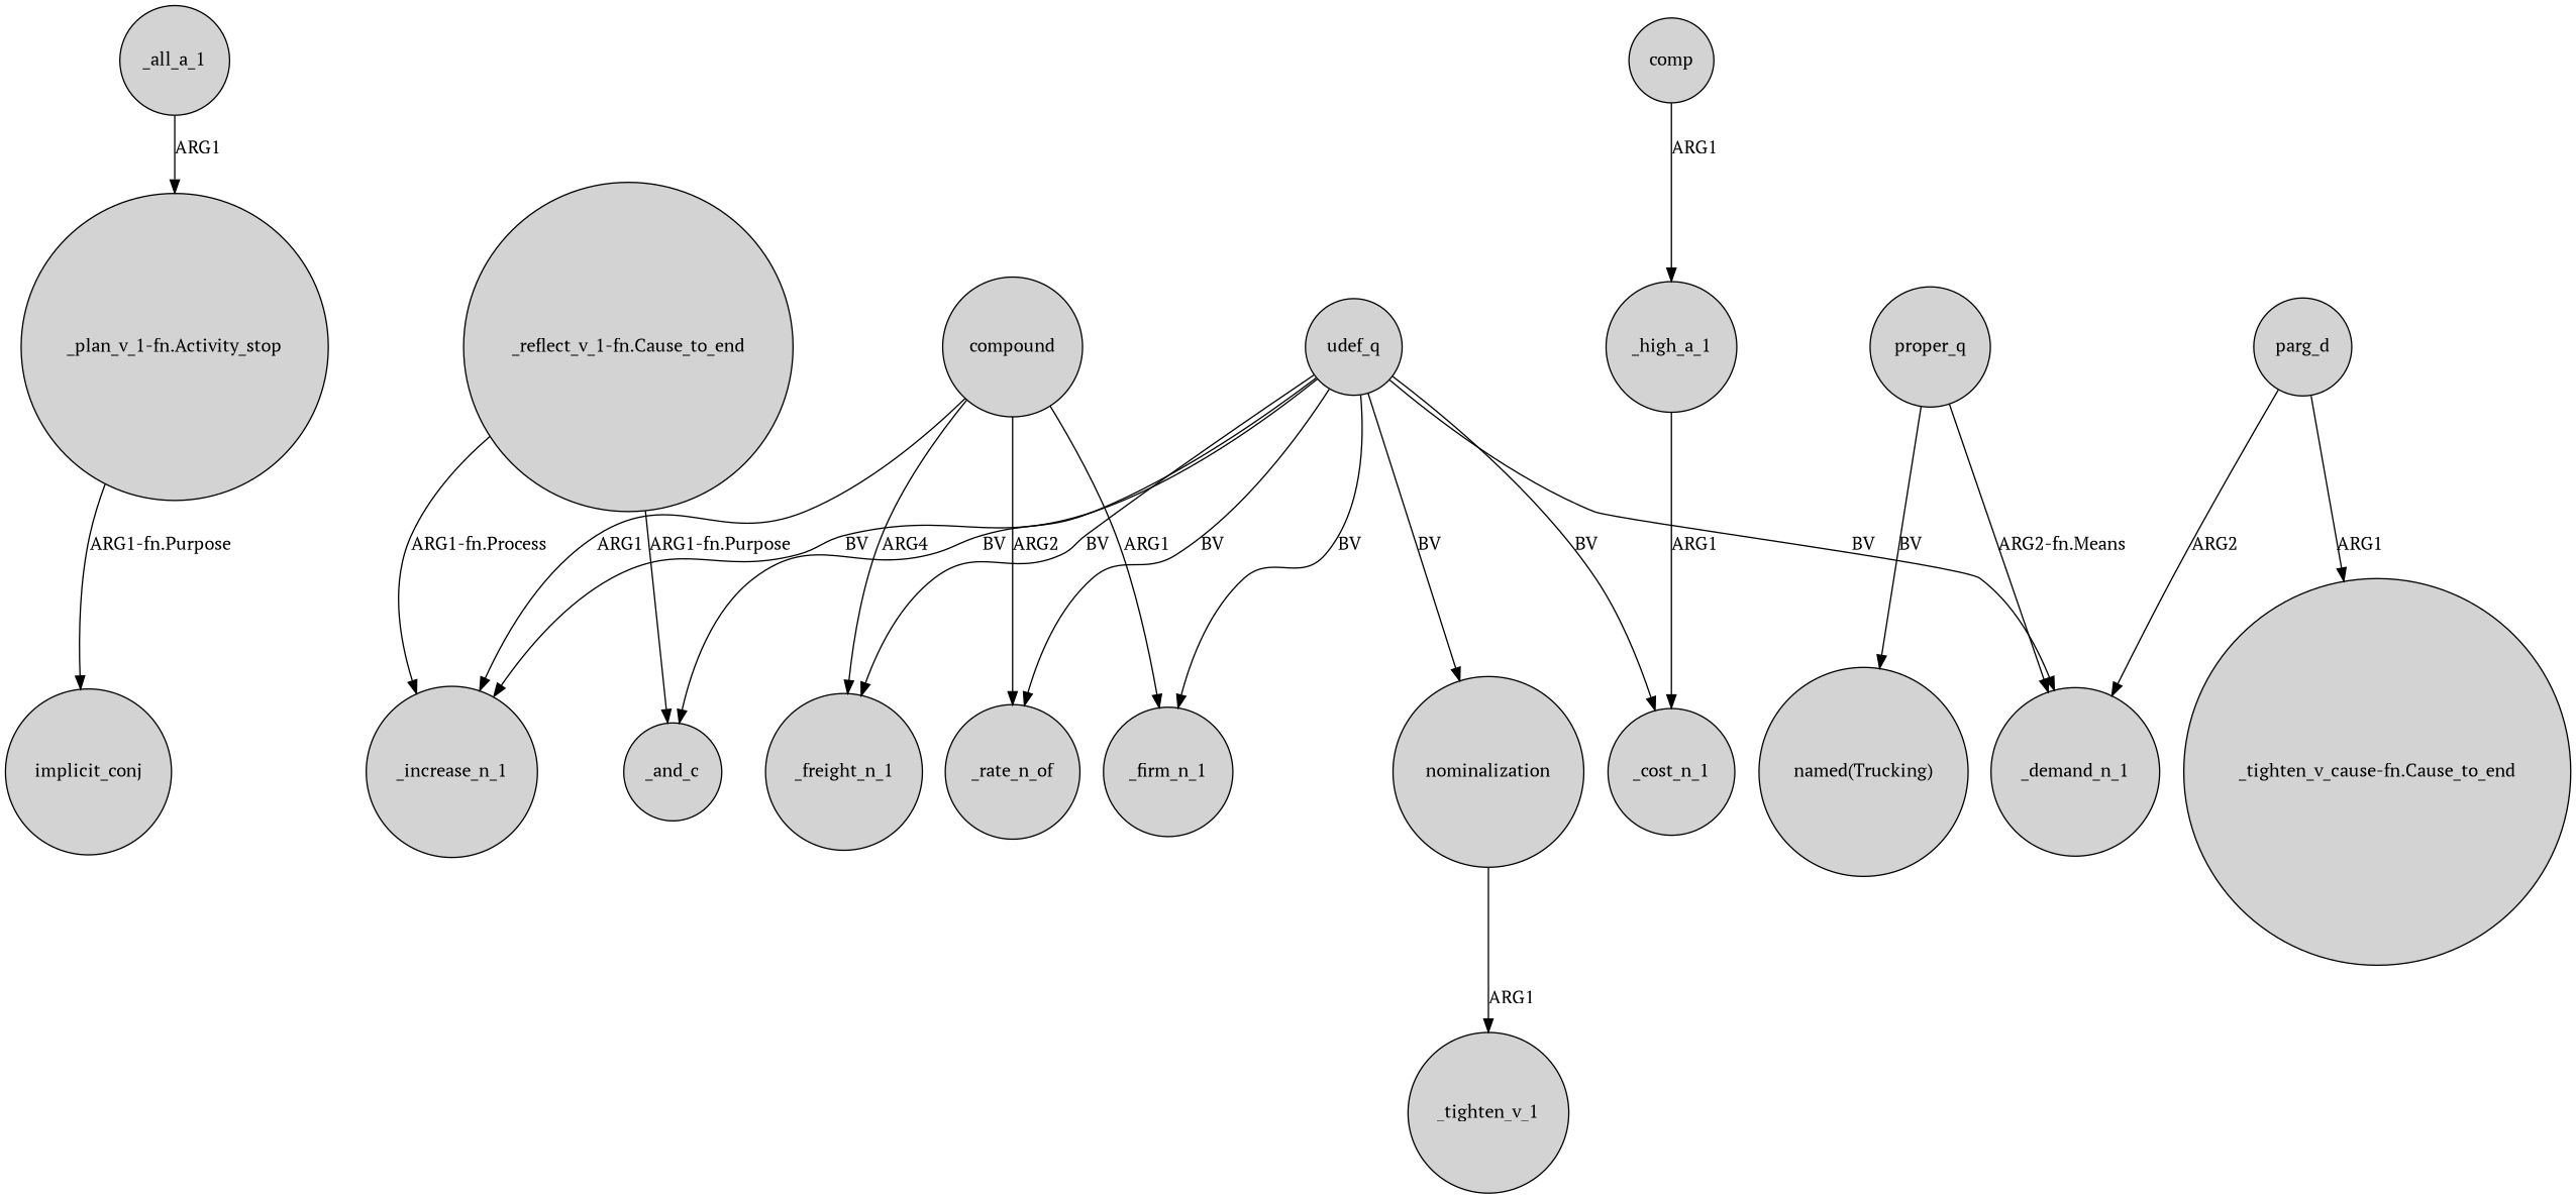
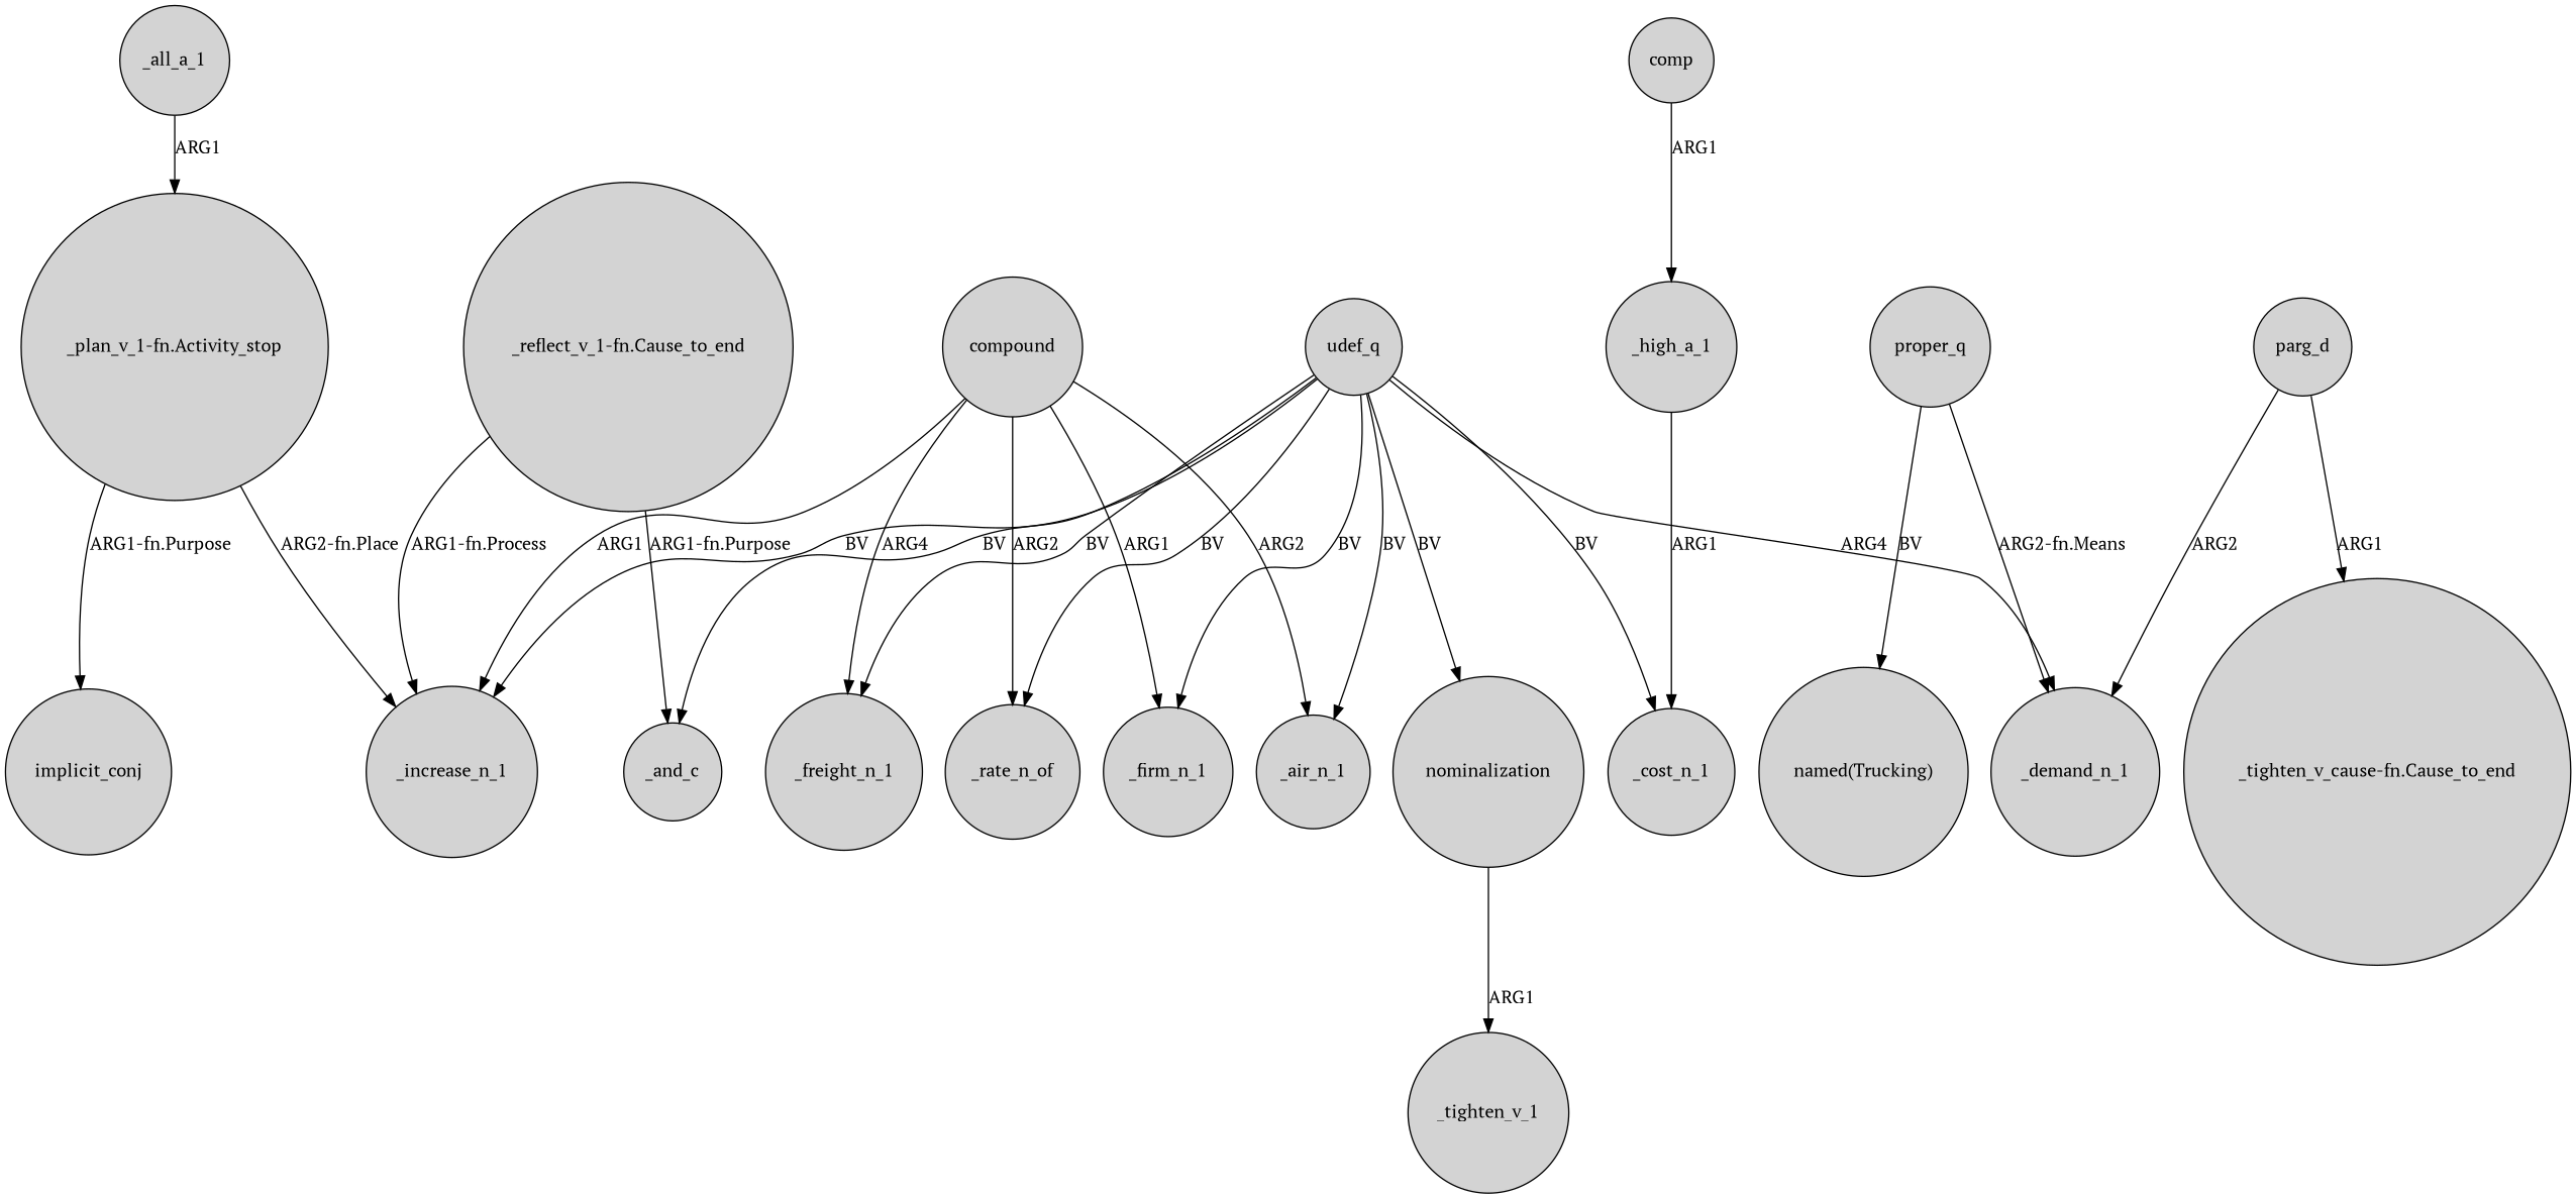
  digraph {
    fontname="PT Serif"
    node [fontname="PT Serif" shape=circle style=filled]
    edge [fontname="PT Serif"]
    compound
    _increase_n_1
+   _air_n_1
    _rate_n_of
    _firm_n_1
    _freight_n_1
    parg_d
    _demand_n_1
    "_tighten_v_cause-fn.Cause_to_end"
    _all_a_1
    "_plan_v_1-fn.Activity_stop"
    implicit_conj
    "_reflect_v_1-fn.Cause_to_end"
    _and_c
    udef_q
    nominalization
    _cost_n_1
    n18 [label=_tighten_v_1]
    proper_q
    "named(Trucking)"
    _high_a_1
    comp
    compound -> _increase_n_1 [label=ARG1]
+   compound -> _air_n_1 [label=ARG2]
    compound -> _rate_n_of [label=ARG2]
    compound -> _firm_n_1 [label=ARG1]
    compound -> _freight_n_1 [label=ARG4]
    parg_d -> _demand_n_1 [label=ARG2]
    parg_d -> "_tighten_v_cause-fn.Cause_to_end" [label=ARG1]
    _all_a_1 -> "_plan_v_1-fn.Activity_stop" [label=ARG1]
+   "_plan_v_1-fn.Activity_stop" -> _increase_n_1 [label="ARG2-fn.Place"]
    "_plan_v_1-fn.Activity_stop" -> implicit_conj [label="ARG1-fn.Purpose"]
    "_reflect_v_1-fn.Cause_to_end" -> _increase_n_1 [label="ARG1-fn.Process"]
    "_reflect_v_1-fn.Cause_to_end" -> _and_c [label="ARG1-fn.Purpose"]
    udef_q -> _increase_n_1 [label=BV]
+   udef_q -> _air_n_1 [label=BV]
    udef_q -> _rate_n_of [label=BV]
    udef_q -> _firm_n_1 [label=BV]
    udef_q -> _freight_n_1 [label=BV]
-   udef_q -> _demand_n_1 [label=BV]
+   udef_q -> _demand_n_1 [label=ARG4]
    udef_q -> _and_c [label=BV]
    udef_q -> nominalization [label=BV]
    udef_q -> _cost_n_1 [label=BV]
    nominalization -> n18 [label=ARG1]
    proper_q -> _demand_n_1 [label="ARG2-fn.Means"]
    proper_q -> "named(Trucking)" [label=BV]
    _high_a_1 -> _cost_n_1 [label=ARG1]
    comp -> _high_a_1 [label=ARG1]
  }
